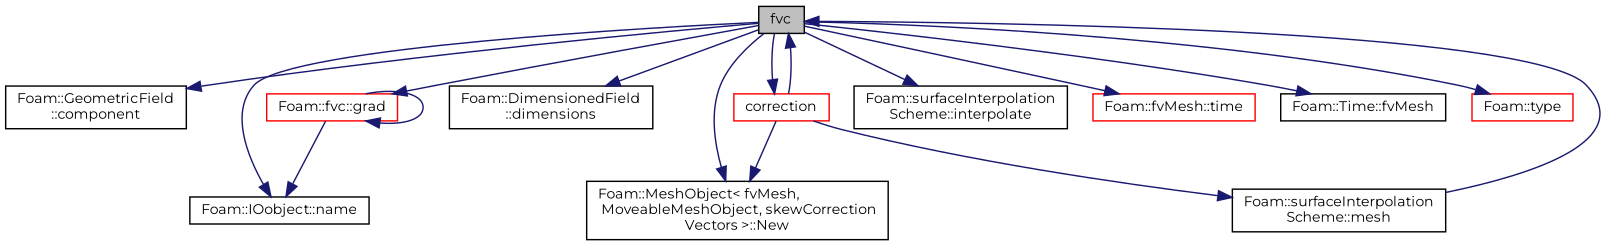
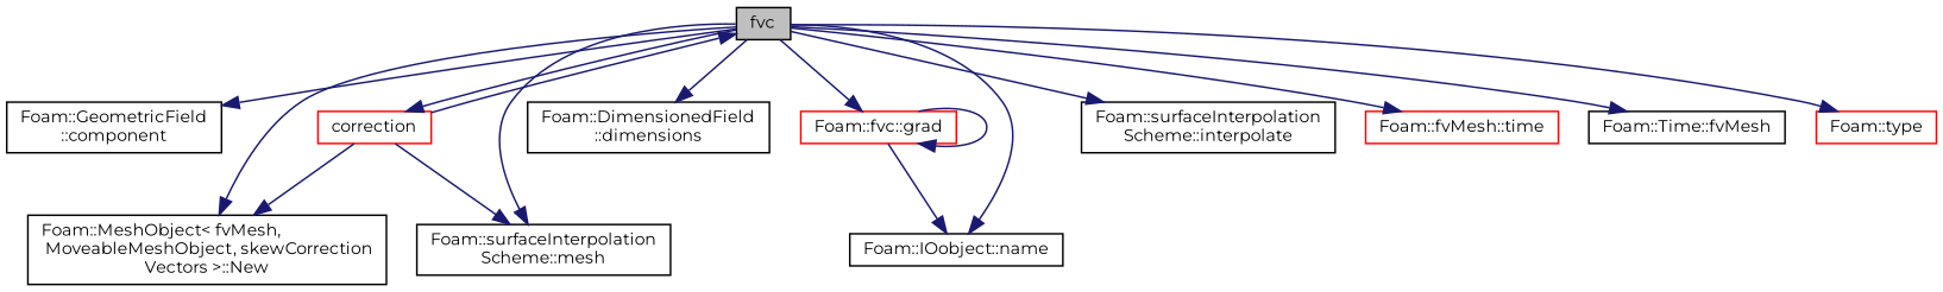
  digraph {
    fontname=Montserrat
    rankdir=TB
    node [color=black fontname=Montserrat fontsize=10 shape=record]
    edge [color=midnightblue fontname=Montserrat fontsize=10 labelfontname=FreeSans labelfontsize=10 style=solid]
    n1 [fillcolor=grey75 fontcolor=black height=0.2 label=fvc style=filled width=0.4]
    n2 [height=0.2 label="Foam::GeometricField\l::component" width=0.4]
    n3 [color=red height=0.2 label=correction width=0.4]
    n4 [height=0.2 label="Foam::MeshObject\< fvMesh,\l MoveableMeshObject, skewCorrection\lVectors \>::New" width=0.4]
    n5 [height=0.2 label="Foam::surfaceInterpolation\lScheme::mesh" width=0.4]
    n6 [height=0.2 label="Foam::DimensionedField\l::dimensions" width=0.4]
    n7 [color=red height=0.2 label="Foam::fvc::grad" width=0.4]
    n8 [height=0.2 label="Foam::IOobject::name" width=0.4]
    n9 [height=0.2 label="Foam::surfaceInterpolation\lScheme::interpolate" width=0.4]
    n10 [color=red height=0.2 label="Foam::fvMesh::time" width=0.4]
    n11 [height=0.2 label="Foam::Time::fvMesh" width=0.4]
    n12 [color=red height=0.2 label="Foam::type" width=0.4]
    n1 -> n2
    n1 -> n3
    n1 -> n4
-   n5 -> n1
+   n1 -> n5
    n1 -> n6
    n1 -> n7
    n1 -> n8
    n1 -> n9
    n1 -> n10
    n1 -> n11
    n1 -> n12
    n3 -> n1
    n3 -> n4
    n3 -> n5
    n7 -> n7
    n7 -> n8
  }
